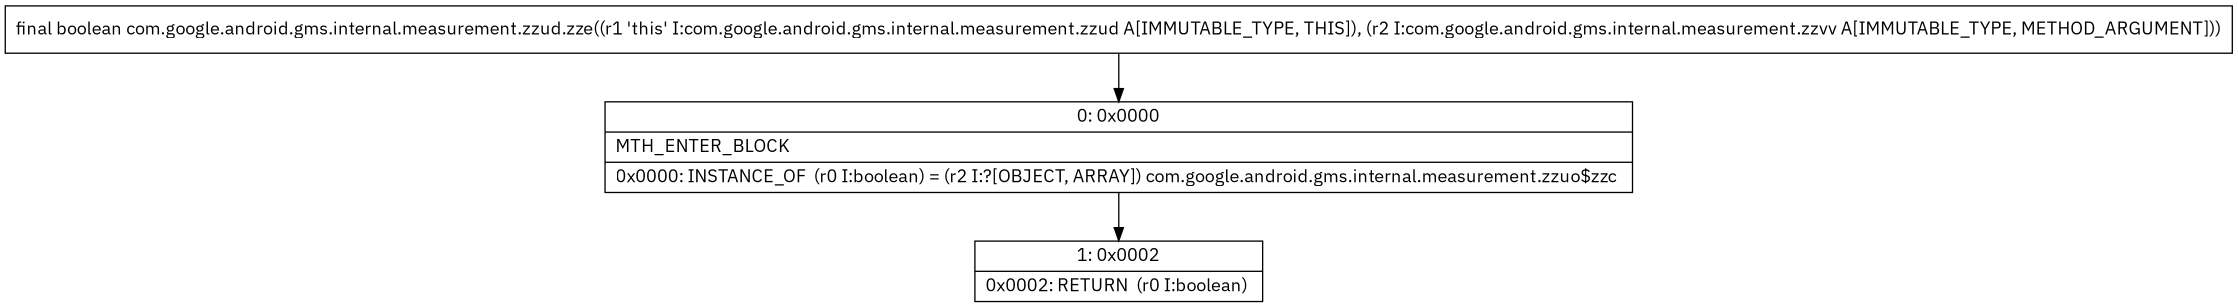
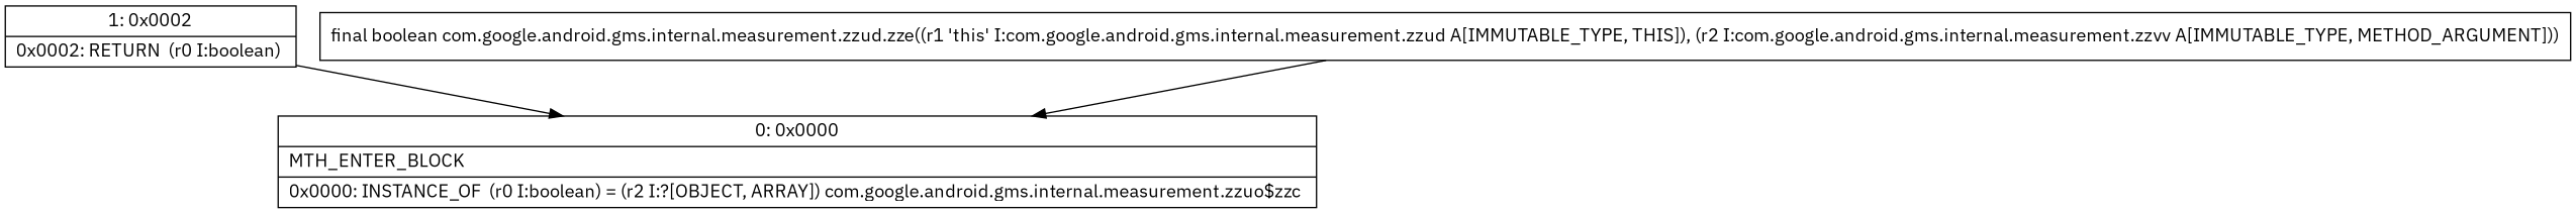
  digraph {
    fontname="IBM Plex Sans"
    node [shape=record fontname="IBM Plex Sans"]
    edge [fontname="IBM Plex Sans"]
    n1 [label="{0\:\ 0x0000|MTH_ENTER_BLOCK\l|0x0000: INSTANCE_OF  (r0 I:boolean) = (r2 I:?[OBJECT, ARRAY]) com.google.android.gms.internal.measurement.zzuo$zzc \l}"]
    n2 [label="{1\:\ 0x0002|0x0002: RETURN  (r0 I:boolean) \l}"]
    n3 [label="{final boolean com.google.android.gms.internal.measurement.zzud.zze((r1 'this' I:com.google.android.gms.internal.measurement.zzud A[IMMUTABLE_TYPE, THIS]), (r2 I:com.google.android.gms.internal.measurement.zzvv A[IMMUTABLE_TYPE, METHOD_ARGUMENT])) }"]
-   n1 -> n2
+   n2 -> n1
    n3 -> n1
  }
